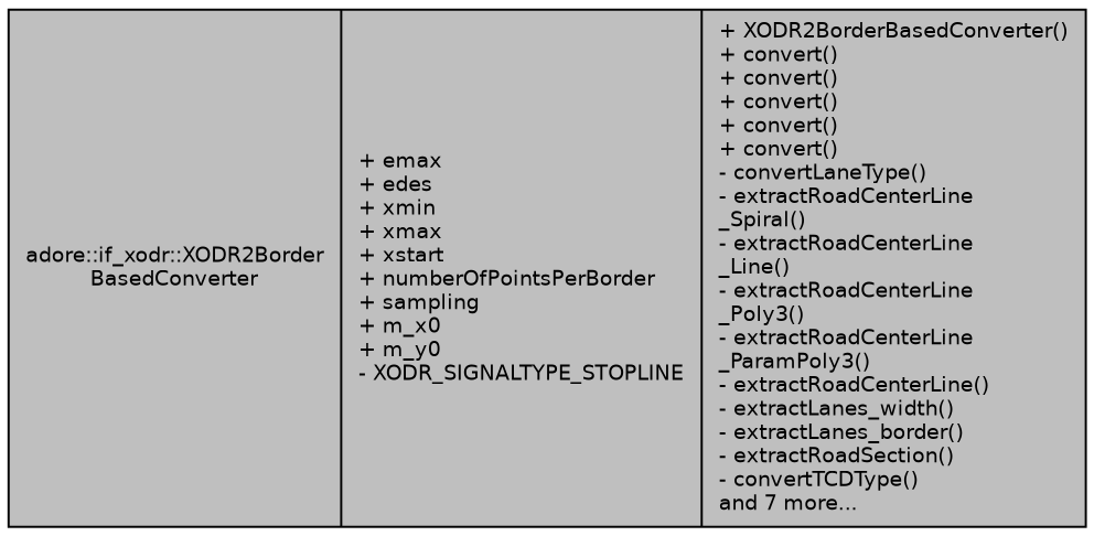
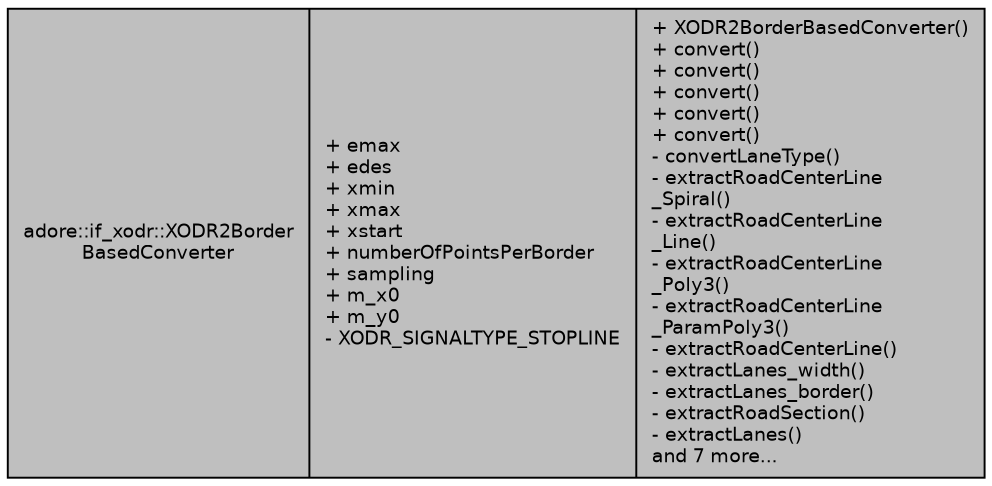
  digraph {
    rankdir=LR
-   n1 [color=black fillcolor=grey75 fontcolor=black fontname=Helvetica fontsize=10 height=0.2 label="{adore::if_xodr::XODR2Border\lBasedConverter\n|+ emax\l+ edes\l+ xmin\l+ xmax\l+ xstart\l+ numberOfPointsPerBorder\l+ sampling\l+ m_x0\l+ m_y0\l- XODR_SIGNALTYPE_STOPLINE\l|+ XODR2BorderBasedConverter()\l+ convert()\l+ convert()\l+ convert()\l+ convert()\l+ convert()\l- convertLaneType()\l- extractRoadCenterLine\l_Spiral()\l- extractRoadCenterLine\l_Line()\l- extractRoadCenterLine\l_Poly3()\l- extractRoadCenterLine\l_ParamPoly3()\l- extractRoadCenterLine()\l- extractLanes_width()\l- extractLanes_border()\l- extractRoadSection()\l- convertTCDType()\land 7 more...\l}" shape=record style=filled width=0.4]
+   n1 [color=black fillcolor=grey75 fontcolor=black fontname=Helvetica fontsize=10 height=0.2 label="{adore::if_xodr::XODR2Border\lBasedConverter\n|+ emax\l+ edes\l+ xmin\l+ xmax\l+ xstart\l+ numberOfPointsPerBorder\l+ sampling\l+ m_x0\l+ m_y0\l- XODR_SIGNALTYPE_STOPLINE\l|+ XODR2BorderBasedConverter()\l+ convert()\l+ convert()\l+ convert()\l+ convert()\l+ convert()\l- convertLaneType()\l- extractRoadCenterLine\l_Spiral()\l- extractRoadCenterLine\l_Line()\l- extractRoadCenterLine\l_Poly3()\l- extractRoadCenterLine\l_ParamPoly3()\l- extractRoadCenterLine()\l- extractLanes_width()\l- extractLanes_border()\l- extractRoadSection()\l- extractLanes()\land 7 more...\l}" shape=record style=filled width=0.4]
  }
